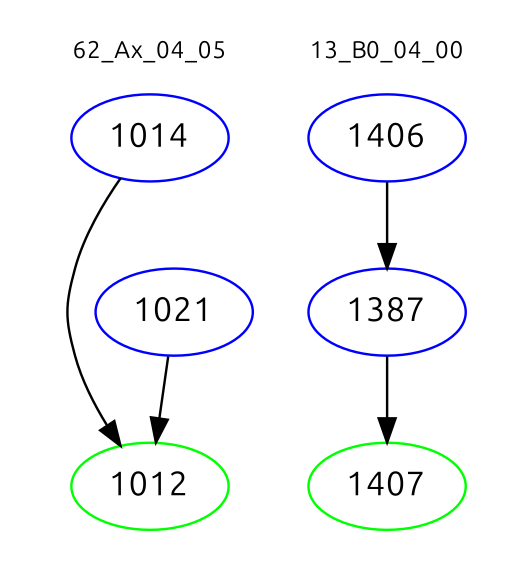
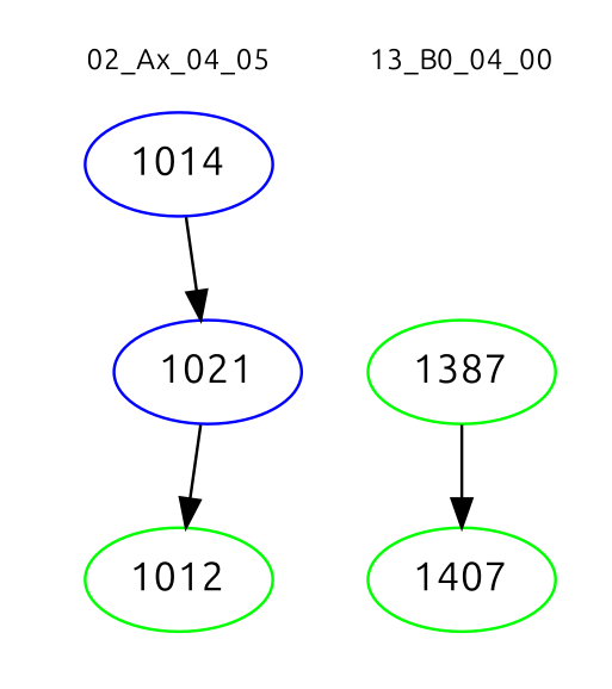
  digraph {
    fontname=Ubuntu
    node [color=blue fontname=Ubuntu]
    edge [color=black fontname=Ubuntu]
    n1 [label=1014]
    n2 [color=green label=1012]
    n3 [label=1021]
-   n4 [label=1406]
-   n5 [label=1387]
+   n5 [color=green label=1387]
    n6 [color=green label=1407]
    subgraph cluster_1 {
      color=white
      fontsize=10
-     label="62_Ax_04_05"
+     label="02_Ax_04_05"
      n1
      n2
      n3
    }
    subgraph cluster_2 {
      color=white
      fontsize=10
      label="13_B0_04_00"
-     n4
      n5
      n6
    }
-   n1 -> n2
+   n1 -> n3
    n3 -> n2
-   n4 -> n5
    n5 -> n6
  }
